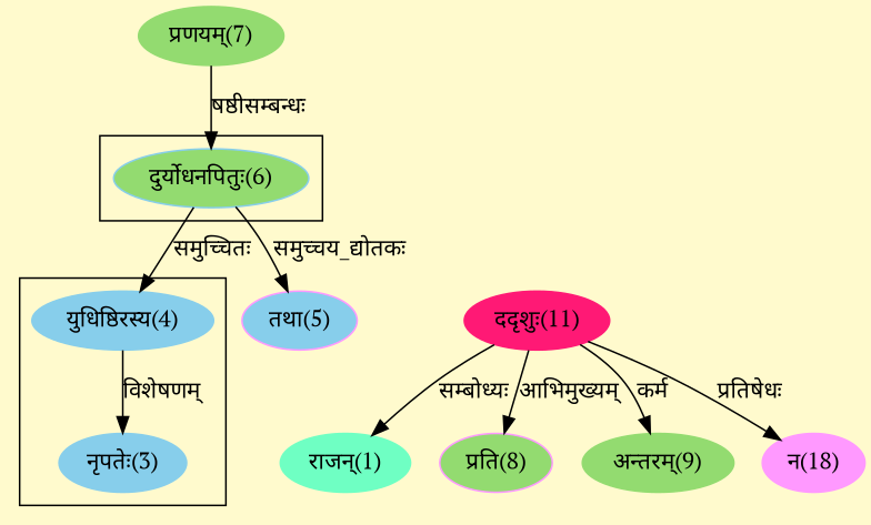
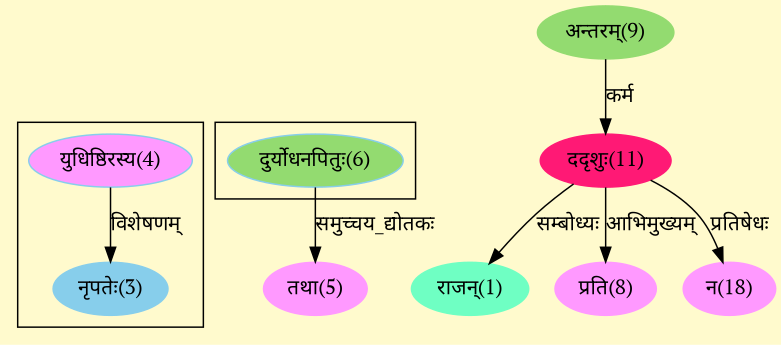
  digraph {
    bgcolor=lemonchiffon1
    compound=true
    fontname="PT Serif"
    rankdir=BT
    node [color="#87CEEB" fontname="PT Serif" style=filled]
    edge [dir=back fontname="PT Serif"]
    n1 [label="नृपतेः(3)"]
-   n2 [label="युधिष्ठिरस्य(4)"]
+   n2 [label="युधिष्ठिरस्य(4)" fillcolor="#FF99FF"]
    n3 [fillcolor="#93DB70" label="दुर्योधनपितुः(6)"]
-   n4 [color="#93DB70" label="प्रणयम्(7)"]
    n5 [color="#6FFFC3" label="राजन्(1)"]
    n6 [color="#FF1975" label="ददृशुः(11)"]
-   n7 [color="#FF99FF" label="तथा(5)" fillcolor="#87CEEB"]
-   n8 [color="#FF99FF" label="प्रति(8)" fillcolor="#93DB70"]
+   n7 [color="#FF99FF" label="तथा(5)"]
+   n8 [color="#FF99FF" label="प्रति(8)"]
    n9 [color="#93DB70" label="अन्तरम्(9)"]
    n10 [color="#FF99FF" label="न(18)"]
    subgraph cluster_1 {
      n1
      n2
    }
    subgraph cluster_2 {
      n3
    }
    n1 -> n2 [label="विशेषणम्"]
-   n2 -> n3 [label="समुच्चितः"]
-   n3 -> n4 [label="षष्ठीसम्बन्धः"]
    n5 -> n6 [label="सम्बोध्यः"]
    n7 -> n3 [label="समुच्चय_द्योतकः"]
    n8 -> n6 [label="आभिमुख्यम्"]
-   n9 -> n6 [label="कर्म"]
+   n6 -> n9 [label="कर्म"]
    n10 -> n6 [label="प्रतिषेधः"]
  }
